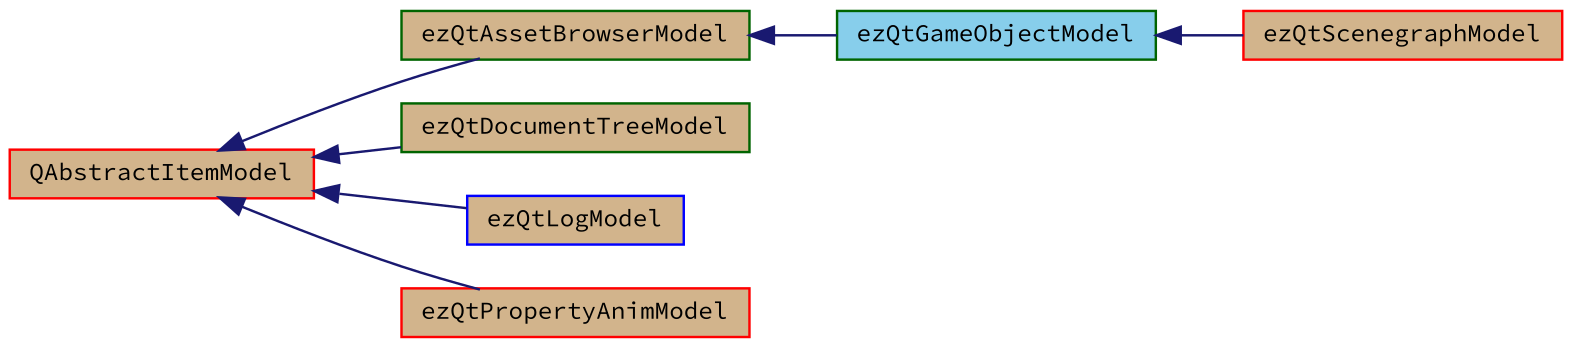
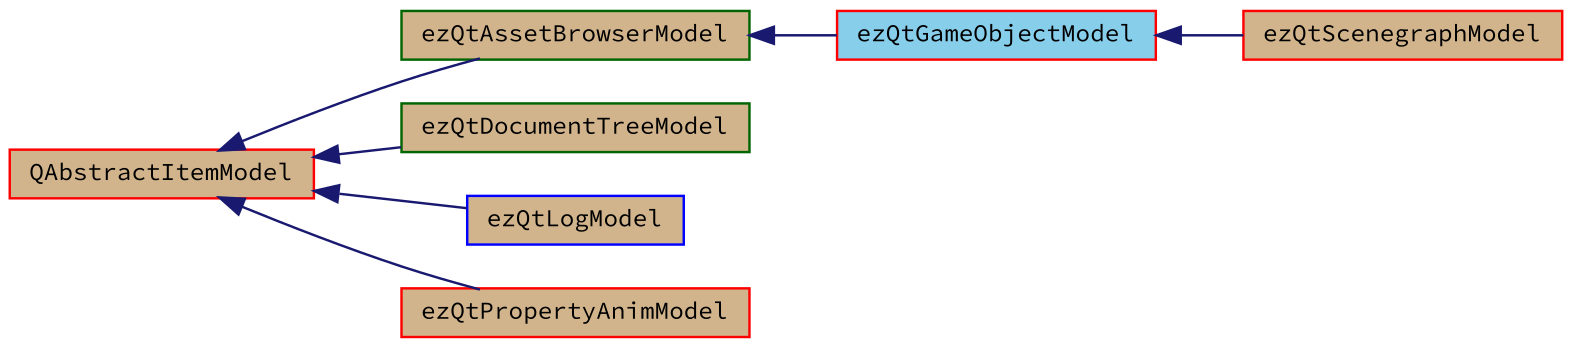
  digraph {
    fontname="Source Code Pro"
    rankdir=LR
    node [color=red fillcolor=tan fontname="Source Code Pro" fontsize=10 shape=record style=filled]
    edge [color=midnightblue dir=back fontname="Source Code Pro" fontsize=10 labelfontname=Helvetica labelfontsize=10 style=solid]
    n1 [height=0.2 label=QAbstractItemModel width=0.4]
    n2 [color=darkgreen height=0.2 label=ezQtAssetBrowserModel width=0.4]
    n3 [color=darkgreen height=0.2 label=ezQtDocumentTreeModel width=0.4]
    n4 [color=blue height=0.2 label=ezQtLogModel width=0.4]
    n5 [height=0.2 label=ezQtPropertyAnimModel width=0.4]
-   n6 [color=darkgreen fillcolor=skyblue height=0.2 label=ezQtGameObjectModel width=0.4]
+   n6 [fillcolor=skyblue height=0.2 label=ezQtGameObjectModel width=0.4]
    n7 [height=0.2 label=ezQtScenegraphModel width=0.4]
    n1 -> n2
    n1 -> n3
    n1 -> n4
    n1 -> n5
    n2 -> n6
    n6 -> n7
  }
